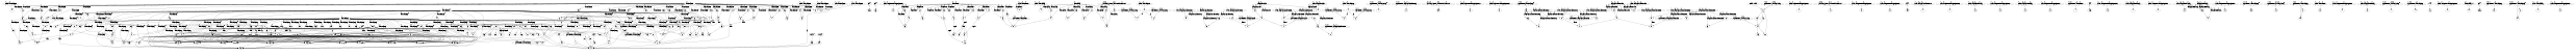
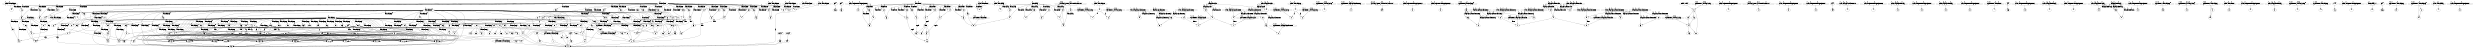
  digraph {
    n1 [label="$r9"]
    n2 [label=r5]
    n3 [label=r1]
    n4 [label="$r26"]
    n5 [label="$r1"]
-   n6 [label=r56]
    n7 [label="$r29"]
    n8 [label=r13]
    n9 [label="$r22"]
    n10 [label="$r21"]
    n11 [label=r57]
    n12 [label=r50]
    n13 [label="$r30"]
    n14 [label="$r14"]
    n15 [label="$r19"]
    n16 [label="$r18"]
    n17 [label="$r16"]
    n18 [label=r49]
    n19 [label="$r39"]
    n20 [label="$r25"]
    n21 [label=r51]
    n22 [label="$r22"]
    n23 [label=r48]
    n24 [label=r1]
    n25 [label="r5[0]"]
    n26 [label="$r38"]
    n27 [label=r1]
    n28 [label=r58]
    n29 [label=r0]
    n30 [label=r2]
    n31 [label="$r6"]
    n32 [label="$r1"]
    n33 [label="@parameter0: java.lang.String"]
    n34 [label=r1]
    n35 [label=r1]
    n36 [label="$r6"]
    n37 [label=r3]
    n38 [label="$r3"]
    n39 [label=r1]
    n40 [label="$r4"]
    n41 [label="@this: basic.ObjectA"]
    n42 [label=r0]
    n43 [label=r1]
    n44 [label=r2]
    n45 [label=r4]
    n46 [label="$r9"]
    n47 [label=r11]
    n48 [label=r3]
    n49 [label=r46]
    n50 [label=r47]
    n51 [label=r0]
    n52 [label="@parameter0: callgraph.Circle$InnerA"]
    n53 [label=r1]
    n54 [label="$r24"]
    n55 [label=r0]
    n56 [label="@this: basic.ObjectB"]
    n57 [label=r0]
    n58 [label="@parameter0: java.lang.String"]
    n59 [label="$r32"]
    n60 [label=r5]
    n61 [label="$r5"]
    n62 [label=r2]
    n63 [label="$r6"]
    n64 [label="@this: assignment.BasicAssignment"]
    n65 [label="$r33"]
    n66 [label=r0]
    n67 [label=r1]
    n68 [label="$r25"]
    n69 [label=r2]
    n70 [label=r1]
    n71 [label="$r7"]
    n72 [label=r3]
    n73 [label=r1]
    n74 [label=r2]
    n75 [label=r1]
    n76 [label="$r7"]
    n77 [label="@parameter0: basic.Parent"]
    n78 [label=r0]
    n79 [label="<java.lang.System: java.io.PrintStream out>"]
    n80 [label="$r9"]
    n81 [label=r6]
    n82 [label="@this: assignment.BasicAssignment2"]
    n83 [label=r0]
    n84 [label=r4]
    n85 [label="@this: assignment.BasicAssignment2"]
    n86 [label=r0]
    n87 [label=r8]
    n88 [label="$r7"]
    n89 [label=r45]
    n90 [label="$r22[0]"]
    n91 [label="$r23"]
    n92 [label=r3]
    n93 [label="@parameter3: basic.ObjectA[]"]
    n94 [label=r43]
    n95 [label=r2]
    n96 [label="@this: callgraph.ChainInvoke$InnerB"]
    n97 [label=r0]
    n98 [label=r1]
    n99 [label="$r5"]
    n100 [label=r1]
    n101 [label=r3]
    n102 [label=r1]
    n103 [label="$r10"]
    n104 [label="$r12"]
    n105 [label=r1]
    n106 [label="@this: basic.ObjectB"]
    n107 [label=r0]
    n108 [label=r2]
    n109 [label=r0]
    n110 [label="$r2"]
    n111 [label=r5]
    n112 [label=r0]
    n113 [label=r0]
    n114 [label=r3]
    n115 [label=r2]
    n116 [label="$r1"]
    n117 [label=r0]
    n118 [label="$r11"]
    n119 [label="$r13"]
    n120 [label="$r4"]
    n121 [label=r2]
    n122 [label=r0]
    n123 [label=r59]
    n124 [label="@this: callgraph.Circle$InnerB"]
    n125 [label=r0]
    n126 [label="@parameter0: basic.ObjectA"]
    n127 [label="$r18[0]"]
    n128 [label="$r19"]
    n129 [label="$r5"]
    n130 [label=r0]
    n131 [label="$r4"]
    n132 [label=r7]
    n133 [label=r9]
    n134 [label=r3]
    n135 [label="@this: basic.Parent"]
    n136 [label=r0]
    n137 [label=r1]
    n138 [label="$r20"]
    n139 [label="$r11"]
    n140 [label=r2]
    n141 [label="$r12"]
    n142 [label="$r37"]
    n143 [label="$r21"]
    n144 [label=r53]
    n145 [label=r52]
    n146 [label="$r28"]
    n147 [label=r55]
    n148 [label=r54]
    n149 [label=r4]
    n150 [label="@this: callgraph.Circle$InnerA"]
    n151 [label=r0]
    n152 [label="@parameter1: java.lang.String"]
    n153 [label="$r4"]
    n154 [label=r1]
    n155 [label=r1]
    n156 [label=r0]
    n157 [label="$r5"]
    n158 [label=r0]
    n159 [label="@this: basic.ObjectB"]
    n160 [label="$r14"]
    n161 [label="$r14"]
    n162 [label=r5]
    n163 [label=r3]
    n164 [label="@this: assignment.BasicAssignment"]
    n165 [label=r0]
    n166 [label="$r15"]
    n167 [label="@this: callgraph.Hierarchy"]
    n168 [label=r0]
    n169 [label="$r16"]
    n170 [label="$r18"]
    n171 [label="$r17"]
    n172 [label=r0]
    n173 [label=r12]
    n174 [label="@this: basic.ObjectB"]
    n175 [label=r0]
    n176 [label="$r4"]
    n177 [label=r1]
    n178 [label=r3]
    n179 [label="@parameter0: callgraph.ChainInvoke"]
    n180 [label=r1]
    n181 [label=r6]
    n182 [label=r5]
    n183 [label="@parameter0: basic.Parent"]
    n184 [label=r1]
    n185 [label="$r35"]
    n186 [label="@this: assignment.BasicAssignment2"]
    n187 [label=r0]
    n188 [label="@this: callgraph.Hierarchy"]
    n189 [label=r0]
    n190 [label="@this: callgraph.Circle$InnerA"]
    n191 [label="$r8"]
    n192 [label=r4]
    n193 [label="$r7"]
    n194 [label="@this: assignment.BasicAssignment"]
    n195 [label="<java.lang.System: java.io.PrintStream out>"]
    n196 [label="$r31"]
    n197 [label=r2]
    n198 [label=r0]
    n199 [label="@parameter0: basic.ObjectA"]
    n200 [label=r1]
    n201 [label="@this: basic.ObjectA"]
    n202 [label=r0]
    n203 [label=r0]
    n204 [label="@this: callgraph.Hierarchy"]
    n205 [label=r0]
    n206 [label="@parameter1: basic.ObjectA[]"]
    n207 [label=r2]
    n208 [label="<java.lang.System: java.io.PrintStream out>"]
    n209 [label=r4]
    n210 [label=r6]
    n211 [label=r4]
    n212 [label="@this: callgraph.ChainInvoke$InnerA"]
    n213 [label=r0]
    n214 [label="@this: assignment.BasicAssignment"]
    n215 [label=r0]
    n216 [label="@parameter2: basic.ObjectA[]"]
    n217 [label=r42]
    n218 [label="@this: callgraph.Circle$InnerB"]
    n219 [label=r1]
    n220 [label="'liter'"]
    n221 [label="$r12"]
    n222 [label=r2]
    n223 [label="@this: basic.ObjectB"]
    n224 [label="$r4"]
    n225 [label="$r4"]
    n226 [label=r1]
    n227 [label="r2[0]"]
    n228 [label="@this: callgraph.Circle"]
    n229 [label=r0]
    n230 [label=r0]
    n231 [label=r0]
    n232 [label="$r10"]
    n233 [label=r6]
    n234 [label="@parameter0: callgraph.Circle"]
    n235 [label="@this: basic.ChildA"]
    n236 [label=r0]
    n237 [label=r1]
    n238 [label="$r17"]
    n239 [label="@this: callgraph.Hierarchy"]
    n240 [label="$r5"]
    n241 [label=r1]
    n242 [label="$r3"]
    n243 [label=r10]
    n244 [label="$r2"]
    n245 [label=r7]
    n246 [label="$r16"]
    n247 [label="$r17"]
    n248 [label=r9]
    n249 [label=r8]
    n250 [label="r5[0]"]
    n251 [label="@this: assignment.BasicAssignment"]
    n252 [label="$r5"]
    n253 [label="r6[0]"]
    n254 [label="$r13"]
    n255 [label="$r11"]
    n256 [label="@this: basic.Parent"]
    n257 [label=r0]
    n258 [label="$r2"]
    n259 [label="r5[0]"]
    n260 [label=r1]
    n261 [label=r2]
    n262 [label=r0]
    n263 [label="@this: callgraph.Hierarchy"]
    n264 [label=r0]
    n265 [label="@parameter0: java.lang.String[]"]
    n266 [label=r0]
    n267 [label=r40]
    n268 [label=r44]
    n269 [label="$r2"]
    n270 [label="@parameter0: basic.ObjectA"]
    n271 [label=r3]
    n272 [label="r5[0]"]
    n273 [label=r6]
    n274 [label="@this: assignment.BasicAssignment"]
    n275 [label="$r15"]
    n276 [label="'Hello, World!'"]
    n277 [label="$r5"]
    n278 [label=r0]
    n279 [label="$r3"]
    n280 [label=r1]
    n281 [label="$r1"]
    n282 [label="$r27"]
    n283 [label="$r20"]
    n284 [label="$r7"]
    n285 [label="(basic.ChildA) r1"]
    n286 [label=r10]
    n287 [label="@parameter0: callgraph.ChainInvoke"]
    n288 [label="$r34"]
    n289 [label="$r3"]
    n290 [label="$r1"]
    n291 [label=r3]
    n292 [label="$r7"]
    n293 [label="$r6"]
    n294 [label=r3]
    n295 [label="@parameter0: basic.ObjectA"]
    n296 [label=r1]
    n297 [label="$r36"]
    n298 [label="@this: basic.ObjectB"]
    n299 [label=r0]
    n300 [label="$r10"]
    n301 [label=r41]
    n302 [label=r11]
    n303 [label=r4]
    n304 [label="$r15"]
    n305 [label="$r2"]
    n306 [label="$r5"]
    n307 [label="$r4"]
    n308 [label="@this: assignment.BasicAssignment"]
    n309 [label="@parameter1: basic.ObjectA"]
    n310 [label=r2]
    n311 [label="$r4"]
    n312 [label="$r8"]
    n313 [label=r1]
    n314 [label=r5]
    n315 [label="r5[0]"]
    n316 [label="@parameter0: java.lang.String[]"]
    n317 [label="$r3"]
    n318 [label="@this: basic.ChildA"]
    n319 [label=r0]
    n320 [label="@parameter1: basic.ObjectA[]"]
    n321 [label=r2]
    n322 [label="$r0"]
    n323 [label="@this: callgraph.ChainInvoke$InnerB"]
    n324 [label="$r3"]
    n325 [label="$r9"]
    n326 [label="$r2"]
    n327 [label="$r8"]
    n328 [label="r5[0]"]
    n329 [label="@parameter0: java.lang.String[]"]
    n330 [label="@this: assignment.BasicAssignment"]
    n331 [label="@this: callgraph.ChainInvoke"]
    n332 [label="$r7"]
    n333 [label="$r24"]
    n334 [label="$r3"]
    n335 [label="@this: assignment.BasicAssignment"]
    n336 [label="r1[0]"]
    n337 [label="@parameter1: java.lang.String"]
    n338 [label="@this: basic.ObjectC"]
    n339 [label="$r4"]
    n340 [label="@parameter0: basic.ObjectA[]"]
    n341 [label="@this: callgraph.ChainInvoke$InnerA"]
    n342 [label=r0]
    n343 [label="@this: assignment.BasicAssignment2"]
    n344 [label=r0]
    n345 [label="@parameter0: callgraph.Circle$InnerB"]
    n346 [label="$r2"]
    n347 [label=r1]
    n348 [label="$r6"]
    n349 [label="$r7"]
    n350 [label="@this: assignment.BasicAssignment"]
    n351 [label="@parameter0: java.lang.String"]
    n352 [label="@parameter0: java.lang.String"]
    n353 [label="$r8"]
    n354 [label="@parameter0: callgraph.Circle"]
    n355 [label="@this: assignment.BasicAssignment"]
    n356 [label="$r13"]
    n357 [label="$r6"]
    n358 [label="callgraph.Circle$InnerB"]
    n359 [label="callgraph.Circle$InnerA"]
    n360 [label="basic.ObjectC"]
    n361 [label="callgraph.Circle"]
    n362 [label="basic.ObjectB"]
    n363 [label="basic.ObjectA"]
    n364 [label="basic.ChildA"]
    n365 [label="basic.Parent"]
    n366 [label="callgraph.Hierarchy"]
    n367 [label="callgraph.ChainInvoke$InnerB"]
    n368 [label="callgraph.ChainInvoke$InnerA"]
    n369 [label="callgraph.ChainInvoke"]
    n370 [label="basic.ObjectA[]"]
    n1 -> n2
    n2 -> n3
-   n5 -> n6
    n5 -> n7
    n5 -> n8
    n5 -> n9
    n5 -> n10
    n5 -> n11
    n7 -> n12
    n7 -> n13
    n7 -> n14
    n7 -> n15
    n7 -> n16
    n7 -> n17
    n7 -> n18
    n7 -> n19
    n7 -> n20
    n7 -> n21
    n7 -> n22
    n7 -> n23
    n10 -> n24
    n21 -> n23
    n25 -> n26
    n30 -> n31 [label=s_pub]
    n33 -> n34
    n36 -> n37
    n38 -> n39
    n39 -> n40 [label=f3]
    n40 -> n81
    n41 -> n42
    n42 -> n43 [label=f1]
    n42 -> n44 [label=f2]
    n45 -> n46
    n48 -> n12
    n48 -> n13
    n48 -> n14
    n48 -> n15
    n48 -> n16
    n48 -> n17
    n48 -> n18
    n48 -> n19
    n48 -> n20
    n48 -> n21
    n48 -> n22
    n48 -> n23
    n48 -> n49
    n48 -> n50
    n52 -> n53
    n54 -> n3
    n56 -> n57
    n58 -> n43
    n59 -> n60
    n61 -> n62
    n62 -> n63 [label=s_pub]
    n64 -> n29
    n66 -> n67 [label="this$0"]
    n68 -> n24
    n69 -> n70 [label=f3]
    n71 -> n72
    n72 -> n73
    n74 -> n75 [label=f3]
    n75 -> n76
    n76 -> n3
    n77 -> n78
    n79 -> n80
    n82 -> n83
    n85 -> n86
    n90 -> n91
    n91 -> n3
    n93 -> n94
    n95 -> n45 [label=objc]
    n96 -> n97
    n97 -> n98 [label="this$0"]
    n99 -> n100
    n100 -> n46 [label=objc]
    n100 -> n101 [label=objc]
    n102 -> n103
    n102 -> n104
    n103 -> n105
    n104 -> n105
    n105 -> n118
    n105 -> n119
    n106 -> n107
    n107 -> n34 [label=f1]
    n107 -> n108 [label=f2]
    n110 -> n111
    n115 -> n27 [label=f3]
    n118 -> n102
    n120 -> n115
    n124 -> n125
    n126 -> n3
    n127 -> n128
    n128 -> n3
    n129 -> n47
    n131 -> n132
    n131 -> n133
    n132 -> n133
    n135 -> n136
    n137 -> n7 [label=a_arr]
    n137 -> n48 [label=a_arr]
    n137 -> n138 [label=f3]
    n137 -> n139 [label=f3]
    n137 -> n140 [label=f3]
    n137 -> n141 [label=a_arr]
    n137 -> n142 [label=f3]
    n137 -> n143 [label=a_arr]
    n137 -> n144 [label=a_arr]
    n137 -> n145 [label=f3]
    n137 -> n146 [label=f3]
    n138 -> n12
    n138 -> n13
    n138 -> n14
    n138 -> n15
    n138 -> n16
    n138 -> n17
    n138 -> n18
    n138 -> n19
    n138 -> n20
    n138 -> n21
    n138 -> n22
    n138 -> n23
    n139 -> n12
    n139 -> n13
    n139 -> n14
    n139 -> n15
    n139 -> n16
    n139 -> n17
    n139 -> n18
    n139 -> n19
    n139 -> n20
    n139 -> n21
    n139 -> n22
    n139 -> n23
    n140 -> n12
    n140 -> n13
    n140 -> n14
    n140 -> n15
    n140 -> n16
    n140 -> n17
    n140 -> n18
    n140 -> n19
    n140 -> n20
    n140 -> n21
    n140 -> n22
    n140 -> n23
    n141 -> n12
    n141 -> n13
    n141 -> n14
    n141 -> n15
    n141 -> n16
    n141 -> n17
    n141 -> n18
    n141 -> n19
    n141 -> n20
    n141 -> n21
    n141 -> n22
    n141 -> n23
    n142 -> n12
    n142 -> n13
    n142 -> n14
    n142 -> n15
    n142 -> n16
    n142 -> n17
    n142 -> n18
    n142 -> n19
    n142 -> n20
    n142 -> n21
    n142 -> n22
    n142 -> n23
    n143 -> n12
    n143 -> n13
    n143 -> n14
    n143 -> n15
    n143 -> n16
    n143 -> n17
    n143 -> n18
    n143 -> n19
    n143 -> n20
    n143 -> n21
    n143 -> n22
    n143 -> n23
    n144 -> n12
    n144 -> n13
    n144 -> n14
    n144 -> n15
    n144 -> n16
    n144 -> n17
    n144 -> n18
    n144 -> n19
    n144 -> n20
    n144 -> n21
    n144 -> n22
    n144 -> n23
    n144 -> n147
    n144 -> n148
    n145 -> n12
    n145 -> n13
    n145 -> n14
    n145 -> n15
    n145 -> n16
    n145 -> n17
    n145 -> n18
    n145 -> n19
    n145 -> n20
    n145 -> n21
    n145 -> n22
    n146 -> n12
    n146 -> n13
    n146 -> n14
    n146 -> n15
    n146 -> n16
    n146 -> n17
    n146 -> n18
    n146 -> n19
    n146 -> n20
    n146 -> n21
    n146 -> n22
    n146 -> n23
    n150 -> n151
    n151 -> n35 [label="this$0"]
    n152 -> n108
    n153 -> n154
    n154 -> n98
    n154 -> n155
    n157 -> n30
    n158 -> n3 [label=f3]
    n159 -> n158
    n160 -> n3
    n161 -> n162
    n161 -> n163
    n163 -> n162
    n164 -> n165
    n166 -> n3
    n167 -> n168
    n169 -> n166
    n169 -> n170
    n169 -> n171
    n171 -> n24
    n174 -> n175
    n176 -> n177
    n177 -> n178 [label=s_pub]
    n178 -> n31
    n179 -> n98
    n180 -> n3
    n182 -> n181
    n183 -> n184
    n186 -> n187
    n188 -> n189
    n190 -> n55
    n191 -> n192
    n192 -> n182 [label=a_arr]
    n193 -> n114
    n194 -> n172
    n195 -> n116
    n199 -> n200
    n200 -> n3
    n201 -> n202
    n204 -> n205
    n206 -> n207
    n207 -> n24
    n208 -> n32
    n209 -> n210
    n211 -> n78
    n212 -> n213
    n214 -> n215
    n216 -> n217
    n218 -> n66
    n219 -> n220 [label=s_pub]
    n220 -> n31
    n220 -> n63
    n220 -> n92
    n220 -> n178
    n223 -> n198
    n224 -> n70
    n225 -> n226
    n226 -> n35
    n226 -> n67
    n227 -> n160
    n228 -> n229
    n232 -> n233
    n233 -> n24
    n234 -> n67
    n235 -> n236
    n238 -> n84
    n239 -> n156
    n240 -> n121
    n241 -> n242 [label=f3]
    n244 -> n149
    n245 -> n246 [label=f3]
    n245 -> n247 [label=a_arr]
    n246 -> n248
    n246 -> n249
    n247 -> n248
    n247 -> n249
    n250 -> n12
    n250 -> n13
    n250 -> n14
    n250 -> n15
    n250 -> n16
    n250 -> n17
    n250 -> n18
    n250 -> n19
    n250 -> n20
    n250 -> n21
    n250 -> n22
    n250 -> n23
    n250 -> n142
    n251 -> n117
    n252 -> n69
    n253 -> n254
    n254 -> n3
    n256 -> n257
    n258 -> n237
    n259 -> n28
    n260 -> n261
    n263 -> n264
    n265 -> n266
    n269 -> n211
    n270 -> n267
    n272 -> n123
    n274 -> n262
    n275 -> n12
    n275 -> n13
    n275 -> n14
    n275 -> n15
    n275 -> n16
    n275 -> n17
    n275 -> n18
    n275 -> n19
    n275 -> n20
    n275 -> n21
    n275 -> n22
    n275 -> n23
    n275 -> n140
    n276 -> n102
    n277 -> n74
    n279 -> n87
    n279 -> n280
    n280 -> n87
    n281 -> n4
    n281 -> n146
    n281 -> n173
    n281 -> n196
    n281 -> n242
    n281 -> n282
    n281 -> n283
    n281 -> n284
    n283 -> n3
    n284 -> n3
    n285 -> n286
    n287 -> n155
    n289 -> n180
    n290 -> n291
    n291 -> n78
    n292 -> n101
    n293 -> n294
    n295 -> n243
    n295 -> n296
    n296 -> n243
    n298 -> n299
    n299 -> n24 [label=a_arr]
    n303 -> n169 [label=a_arr]
    n304 -> n245
    n305 -> n241
    n306 -> n197
    n307 -> n75
    n307 -> n76
    n308 -> n278
    n309 -> n301
    n311 -> n219
    n312 -> n45
    n312 -> n46
    n313 -> n314
    n315 -> n297
    n316 -> n51
    n317 -> n27
    n318 -> n319
    n320 -> n302
    n320 -> n321
    n321 -> n302
    n322 -> n222
    n323 -> n109
    n324 -> n78
    n326 -> n273
    n328 -> n185
    n329 -> n230
    n330 -> n203
    n331 -> n113
    n333 -> n12
    n333 -> n13
    n333 -> n14
    n333 -> n15
    n333 -> n16
    n333 -> n17
    n333 -> n18
    n333 -> n19
    n333 -> n20
    n333 -> n21
    n333 -> n22
    n333 -> n23
    n333 -> n145
    n334 -> n313
    n334 -> n314
    n335 -> n122
    n336 -> n271
    n337 -> n44
    n338 -> n231
    n339 -> n310
    n340 -> n24
    n341 -> n342
    n342 -> n155 [label="this$0"]
    n343 -> n130
    n345 -> n73
    n346 -> n347
    n348 -> n95
    n349 -> n134
    n350 -> n344
    n351 -> n102
    n352 -> n105
    n353 -> n303
    n354 -> n35
    n355 -> n112
    n357 -> n137
    n358 -> n66 [label="callgraph.Circle$InnerB"]
    n358 -> n71 [label="callgraph.Circle$InnerB"]
    n358 -> n72 [label="callgraph.Circle$InnerB"]
    n359 -> n55 [label="callgraph.Circle$InnerA"]
    n359 -> n151 [label="callgraph.Circle$InnerA"]
    n359 -> n197 [label="callgraph.Circle$InnerA"]
    n359 -> n306 [label="callgraph.Circle$InnerA"]
    n360 -> n45 [label="basic.ObjectC"]
    n360 -> n46 [label="basic.ObjectC"]
    n360 -> n101 [label="basic.ObjectC"]
    n360 -> n231 [label="basic.ObjectC"]
    n360 -> n292 [label="basic.ObjectC"]
    n360 -> n312 [label="basic.ObjectC"]
    n361 -> n225 [label="callgraph.Circle"]
    n361 -> n226 [label="callgraph.Circle"]
    n361 -> n229 [label="callgraph.Circle"]
    n362 -> n36 [label="basic.ObjectB"]
    n362 -> n37 [label="basic.ObjectB"]
    n362 -> n38 [label="basic.ObjectB"]
    n362 -> n39 [label="basic.ObjectB"]
    n362 -> n57 [label="basic.ObjectB"]
    n362 -> n69 [label="basic.ObjectB"]
    n362 -> n74 [label="basic.ObjectB"]
    n362 -> n84 [label="basic.ObjectB"]
    n362 -> n95 [label="basic.ObjectB"]
    n362 -> n114 [label="basic.ObjectB"]
    n362 -> n115 [label="basic.ObjectB"]
    n362 -> n120 [label="basic.ObjectB"]
    n362 -> n137 [label="basic.ObjectB"]
    n362 -> n158 [label="basic.ObjectB"]
    n362 -> n175 [label="basic.ObjectB"]
    n362 -> n191 [label="basic.ObjectB"]
    n362 -> n192 [label="basic.ObjectB"]
    n362 -> n193 [label="basic.ObjectB"]
    n362 -> n198 [label="basic.ObjectB"]
    n362 -> n237 [label="basic.ObjectB"]
    n362 -> n238 [label="basic.ObjectB"]
    n362 -> n241 [label="basic.ObjectB"]
    n362 -> n245 [label="basic.ObjectB"]
    n362 -> n252 [label="basic.ObjectB"]
    n362 -> n258 [label="basic.ObjectB"]
    n362 -> n277 [label="basic.ObjectB"]
    n362 -> n293 [label="basic.ObjectB"]
    n362 -> n294 [label="basic.ObjectB"]
    n362 -> n299 [label="basic.ObjectB"]
    n362 -> n303 [label="basic.ObjectB"]
    n362 -> n304 [label="basic.ObjectB"]
    n362 -> n305 [label="basic.ObjectB"]
    n362 -> n310 [label="basic.ObjectB"]
    n362 -> n339 [label="basic.ObjectB"]
    n362 -> n348 [label="basic.ObjectB"]
    n362 -> n353 [label="basic.ObjectB"]
    n362 -> n357 [label="basic.ObjectB"]
    n363 -> n1 [label="basic.ObjectA"]
    n363 -> n2 [label="basic.ObjectA"]
-   n363 -> n12 [label="callgraph.Circle"]
+   n363 -> n12 [label="basic.ObjectA"]
    n363 -> n13 [label="basic.ObjectA"]
    n363 -> n14 [label="basic.ObjectA"]
    n363 -> n15 [label="basic.ObjectA"]
    n363 -> n16 [label="basic.ObjectA"]
    n363 -> n17 [label="basic.ObjectA"]
    n363 -> n18 [label="basic.ObjectA"]
    n363 -> n19 [label="basic.ObjectA"]
    n363 -> n20 [label="basic.ObjectA"]
    n363 -> n21 [label="basic.ObjectA"]
    n363 -> n22 [label="basic.ObjectA"]
    n363 -> n23 [label="basic.ObjectA"]
    n363 -> n27 [label="basic.ObjectA"]
    n363 -> n40 [label="basic.ObjectA"]
    n363 -> n54 [label="basic.ObjectA"]
    n363 -> n65 [label="basic.ObjectA"]
    n363 -> n70 [label="basic.ObjectA"]
    n363 -> n75 [label="basic.ObjectA"]
    n363 -> n76 [label="basic.ObjectA"]
    n363 -> n81 [label="basic.ObjectA"]
    n363 -> n88 [label="basic.ObjectA"]
    n363 -> n99 [label="basic.ObjectA"]
    n363 -> n100 [label="basic.ObjectA"]
    n363 -> n110 [label="basic.ObjectA"]
    n363 -> n111 [label="basic.ObjectA"]
    n363 -> n139 [label="basic.ObjectA"]
    n363 -> n140 [label="basic.ObjectA"]
    n363 -> n145 [label="basic.ObjectA"]
    n363 -> n149 [label="basic.ObjectA"]
    n363 -> n161 [label="basic.ObjectA"]
    n363 -> n162 [label="basic.ObjectA"]
    n363 -> n163 [label="basic.ObjectA"]
    n363 -> n180 [label="basic.ObjectA"]
    n363 -> n202 [label="basic.ObjectA"]
    n363 -> n221 [label="basic.ObjectA"]
    n363 -> n224 [label="basic.ObjectA"]
    n363 -> n244 [label="basic.ObjectA"]
    n363 -> n246 [label="basic.ObjectA"]
    n363 -> n248 [label="basic.ObjectA"]
    n363 -> n249 [label="basic.ObjectA"]
    n363 -> n255 [label="basic.ObjectA"]
    n363 -> n275 [label="basic.ObjectA"]
    n363 -> n288 [label="basic.ObjectA"]
    n363 -> n289 [label="basic.ObjectA"]
    n363 -> n300 [label="basic.ObjectA"]
    n363 -> n307 [label="basic.ObjectA"]
    n363 -> n313 [label="basic.ObjectA"]
    n363 -> n314 [label="basic.ObjectA"]
    n363 -> n317 [label="basic.ObjectA"]
    n363 -> n325 [label="basic.ObjectA"]
    n363 -> n327 [label="basic.ObjectA"]
    n363 -> n332 [label="basic.ObjectA"]
    n363 -> n333 [label="basic.ObjectA"]
    n363 -> n334 [label="basic.ObjectA"]
    n363 -> n356 [label="basic.ObjectA"]
    n364 -> n47 [label="basic.ChildA"]
    n364 -> n129 [label="basic.ChildA"]
    n364 -> n131 [label="basic.ChildA"]
    n364 -> n132 [label="basic.ChildA"]
    n364 -> n133 [label="basic.ChildA"]
    n364 -> n211 [label="basic.ChildA"]
    n364 -> n222 [label="basic.ChildA"]
    n364 -> n236 [label="basic.ChildA"]
    n364 -> n269 [label="basic.ChildA"]
    n364 -> n322 [label="basic.ObjectA"]
    n365 -> n30 [label="basic.Parent"]
    n365 -> n61 [label="basic.Parent"]
    n365 -> n62 [label="basic.Parent"]
    n365 -> n87 [label="basic.Parent"]
    n365 -> n136 [label="basic.Parent"]
    n365 -> n157 [label="basic.Parent"]
    n365 -> n176 [label="basic.Parent"]
    n365 -> n177 [label="basic.Parent"]
    n365 -> n219 [label="basic.Parent"]
    n365 -> n273 [label="basic.Parent"]
    n365 -> n279 [label="basic.Parent"]
    n365 -> n280 [label="basic.Parent"]
    n365 -> n290 [label="basic.Parent"]
    n365 -> n291 [label="basic.Parent"]
    n365 -> n311 [label="basic.Parent"]
    n365 -> n324 [label="basic.Parent"]
    n365 -> n326 [label="basic.Parent"]
    n366 -> n205 [label="callgraph.Hierarchy"]
    n366 -> n346 [label="callgraph.Hierarchy"]
    n366 -> n347 [label="callgraph.Hierarchy"]
    n367 -> n97 [label="callgraph.ChainInvoke$InnerB"]
    n367 -> n109 [label="callgraph.ChainInvoke$InnerB"]
    n367 -> n134 [label="callgraph.ChainInvoke$InnerB"]
    n367 -> n349 [label="callgraph.ChainInvoke$InnerB"]
    n368 -> n121 [label="callgraph.ChainInvoke$InnerA"]
    n368 -> n213 [label="callgraph.ChainInvoke$InnerA"]
    n368 -> n240 [label="callgraph.ChainInvoke$InnerA"]
    n368 -> n342 [label="callgraph.ChainInvoke$InnerA"]
    n369 -> n113 [label="callgraph.ChainInvoke"]
    n369 -> n153 [label="callgraph.ChainInvoke"]
    n369 -> n154 [label="callgraph.ChainInvoke"]
    n370 -> n12 [label="basic.ObjectA[]"]
    n370 -> n13 [label="basic.ObjectA[]"]
    n370 -> n14 [label="basic.ObjectA[]"]
    n370 -> n15 [label="basic.ObjectA[]"]
    n370 -> n16 [label="basic.ObjectA[]"]
    n370 -> n17 [label="basic.ObjectA[]"]
    n370 -> n18 [label="basic.ObjectA[]"]
    n370 -> n19 [label="basic.ObjectA[]"]
    n370 -> n20 [label="basic.ObjectA[]"]
    n370 -> n21 [label="basic.ObjectA[]"]
    n370 -> n22 [label="basic.ObjectA[]"]
    n370 -> n23 [label="basic.ObjectA[]"]
    n370 -> n48 [label="basic.ObjectA[]"]
    n370 -> n49 [label="basic.ObjectA[]"]
    n370 -> n50 [label="basic.ObjectA[]"]
    n370 -> n60 [label="basic.ObjectA[]"]
    n370 -> n68 [label="basic.ObjectA[]"]
    n370 -> n89 [label="basic.ObjectA[]"]
    n370 -> n141 [label="basic.ObjectA[]"]
    n370 -> n144 [label="basic.ObjectA[]"]
    n370 -> n147 [label="basic.ObjectA[]"]
    n370 -> n148 [label="basic.ObjectA[]"]
    n370 -> n166 [label="basic.ObjectA[]"]
    n370 -> n169 [label="basic.ObjectA[]"]
    n370 -> n170 [label="basic.ObjectA[]"]
    n370 -> n171 [label="basic.ObjectA[]"]
    n370 -> n181 [label="basic.ObjectA[]"]
    n370 -> n182 [label="basic.ObjectA[]"]
    n370 -> n209 [label="basic.ObjectA[]"]
    n370 -> n210 [label="basic.ObjectA[]"]
    n370 -> n232 [label="basic.ObjectA[]"]
    n370 -> n233 [label="basic.ObjectA[]"]
    n370 -> n247 [label="basic.ObjectA[]"]
    n370 -> n248 [label="basic.ObjectA[]"]
    n370 -> n249 [label="basic.ObjectA[]"]
    n370 -> n260 [label="basic.ObjectA[]"]
    n370 -> n261 [label="basic.ObjectA[]"]
    n370 -> n268 [label="basic.ObjectA[]"]
    n370 -> n363 [label="basic.ObjectA[]"]
  }
